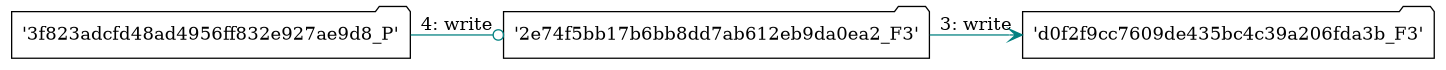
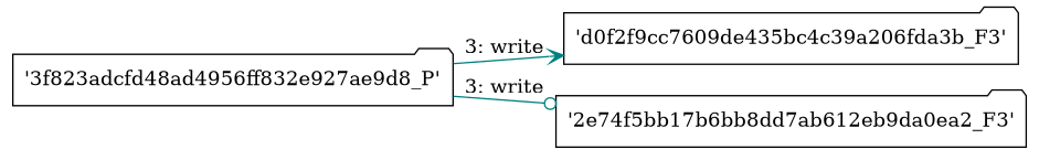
  digraph {
    engine=neato
    fixedsize=false
    fontsize=10
    nodesep=0.3
    rankdir=LR
    ranksep=0
    splines=true
    node [node_type=file shape=folder]
    edge [color=teal]
    "'3f823adcfd48ad4956ff832e927ae9d8_P'" [node_type=Process]
    "'d0f2f9cc7609de435bc4c39a206fda3b_F3'"
    "'2e74f5bb17b6bb8dd7ab612eb9da0ea2_F3'"
-   "'2e74f5bb17b6bb8dd7ab612eb9da0ea2_F3'" -> "'d0f2f9cc7609de435bc4c39a206fda3b_F3'" [arrowhead=vee label="3: write"]
-   "'3f823adcfd48ad4956ff832e927ae9d8_P'" -> "'2e74f5bb17b6bb8dd7ab612eb9da0ea2_F3'" [arrowhead=odot label="4: write"]
+   "'3f823adcfd48ad4956ff832e927ae9d8_P'" -> "'d0f2f9cc7609de435bc4c39a206fda3b_F3'" [arrowhead=vee label="3: write"]
+   "'3f823adcfd48ad4956ff832e927ae9d8_P'" -> "'2e74f5bb17b6bb8dd7ab612eb9da0ea2_F3'" [arrowhead=odot label="3: write"]
  }
